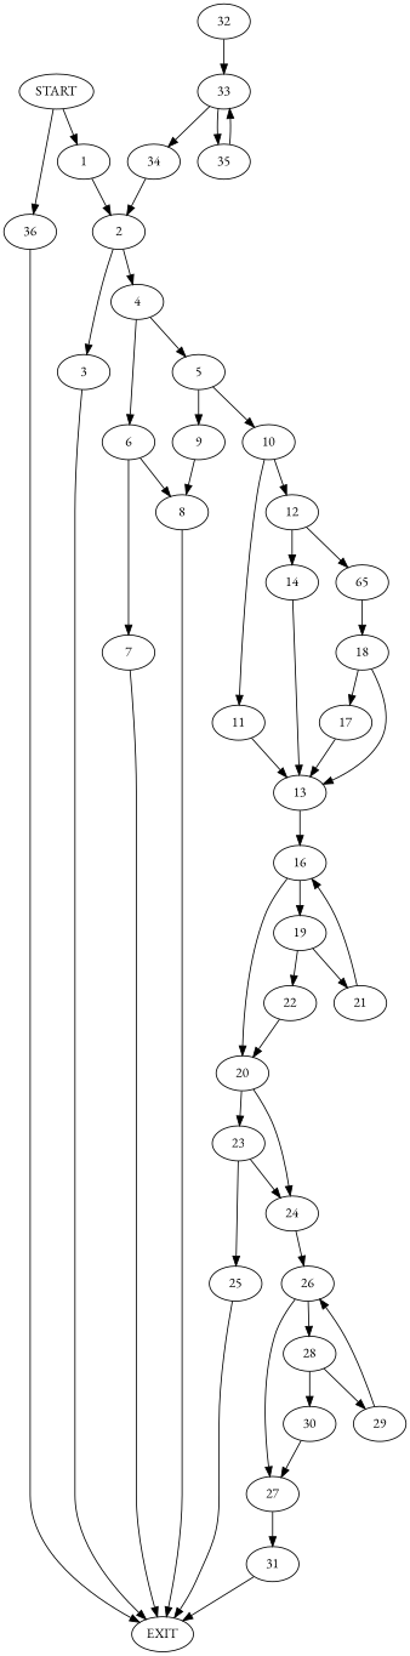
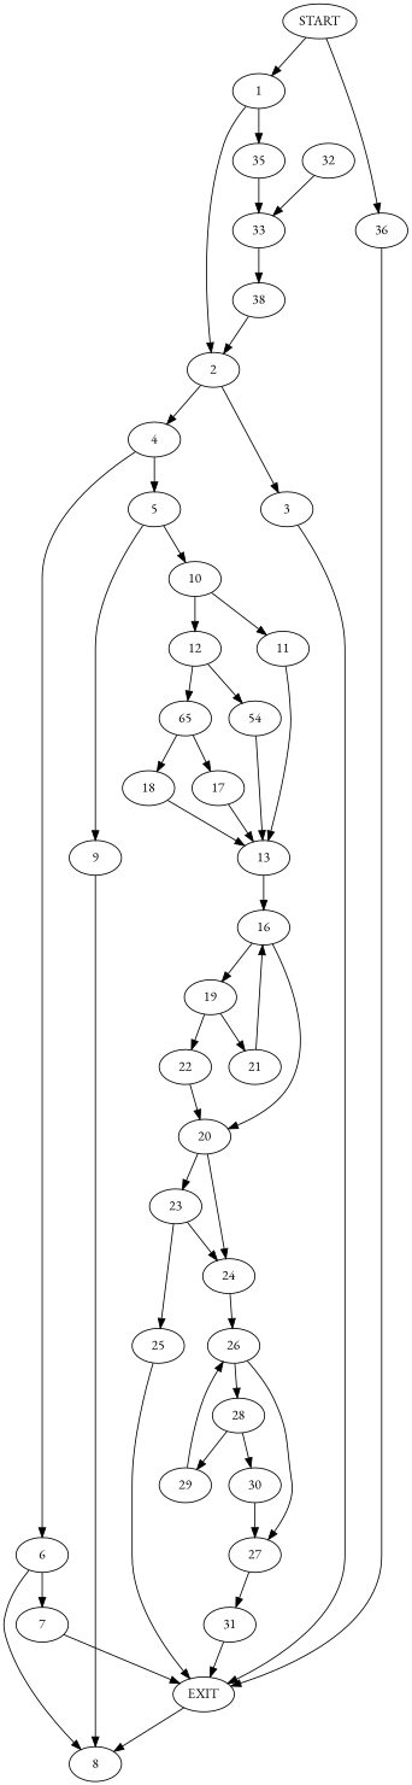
  digraph {
    fontname="EB Garamond"
    node [fontname="EB Garamond"]
    edge [fontname="EB Garamond"]
    n1 [label=START]
    1
    36
    2
    n5 [label=EXIT]
    3
    4
    5
    6
    9
    10
    7
    8
    11
    12
    13
-   14
+   14 [label=54]
    n18 [label=65]
    16
    17
    18
    19
    20
    21
    22
    23
    24
    25
    26
    27
    28
    31
    29
    30
    32
    33
-   34
+   34 [label=38]
    35
    n1 -> 1
    n1 -> 36
    1 -> 2
    36 -> n5
    2 -> 3
    2 -> 4
    3 -> n5
    4 -> 5
    4 -> 6
    5 -> 9
    5 -> 10
    6 -> 7
    6 -> 8
    9 -> 8
    10 -> 11
    10 -> 12
    7 -> n5
-   8 -> n5
+   n5 -> 8
    11 -> 13
    12 -> 14
    12 -> n18
    13 -> 16
    14 -> 13
-   18 -> 17
+   n18 -> 17
    n18 -> 18
    16 -> 19
    16 -> 20
    17 -> 13
    18 -> 13
    19 -> 21
    19 -> 22
    20 -> 23
    20 -> 24
    21 -> 16
    22 -> 20
    23 -> 24
    23 -> 25
    24 -> 26
    25 -> n5
    26 -> 27
    26 -> 28
    27 -> 31
    28 -> 29
    28 -> 30
    31 -> n5
    29 -> 26
    30 -> 27
    32 -> 33
    33 -> 34
-   33 -> 35
+   1 -> 35
    34 -> 2
    35 -> 33
  }
